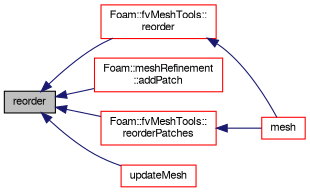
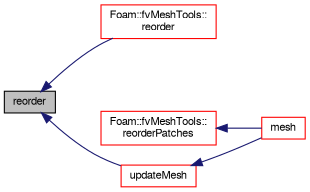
  digraph {
    rankdir=LR
    node [color=red fontname=FreeSans fontsize=10 shape=record]
    edge [color=midnightblue dir=back fontname=FreeSans fontsize=10 labelfontname=FreeSans labelfontsize=10 style=solid]
    n1 [color=black fillcolor=grey75 fontcolor=black height=0.2 label=reorder style=filled width=0.4]
    n2 [height=0.2 label="Foam::fvMeshTools::\lreorder" width=0.4]
-   n3 [height=0.2 label="Foam::meshRefinement\l::addPatch" width=0.4]
    n4 [height=0.2 label="Foam::fvMeshTools::\lreorderPatches" width=0.4]
    n5 [height=0.2 label=updateMesh width=0.4]
    n6 [height=0.2 label=mesh width=0.4]
    n1 -> n2
-   n1 -> n3
-   n1 -> n4
    n1 -> n5
    n4 -> n6
-   n2 -> n6
+   n5 -> n6
  }
